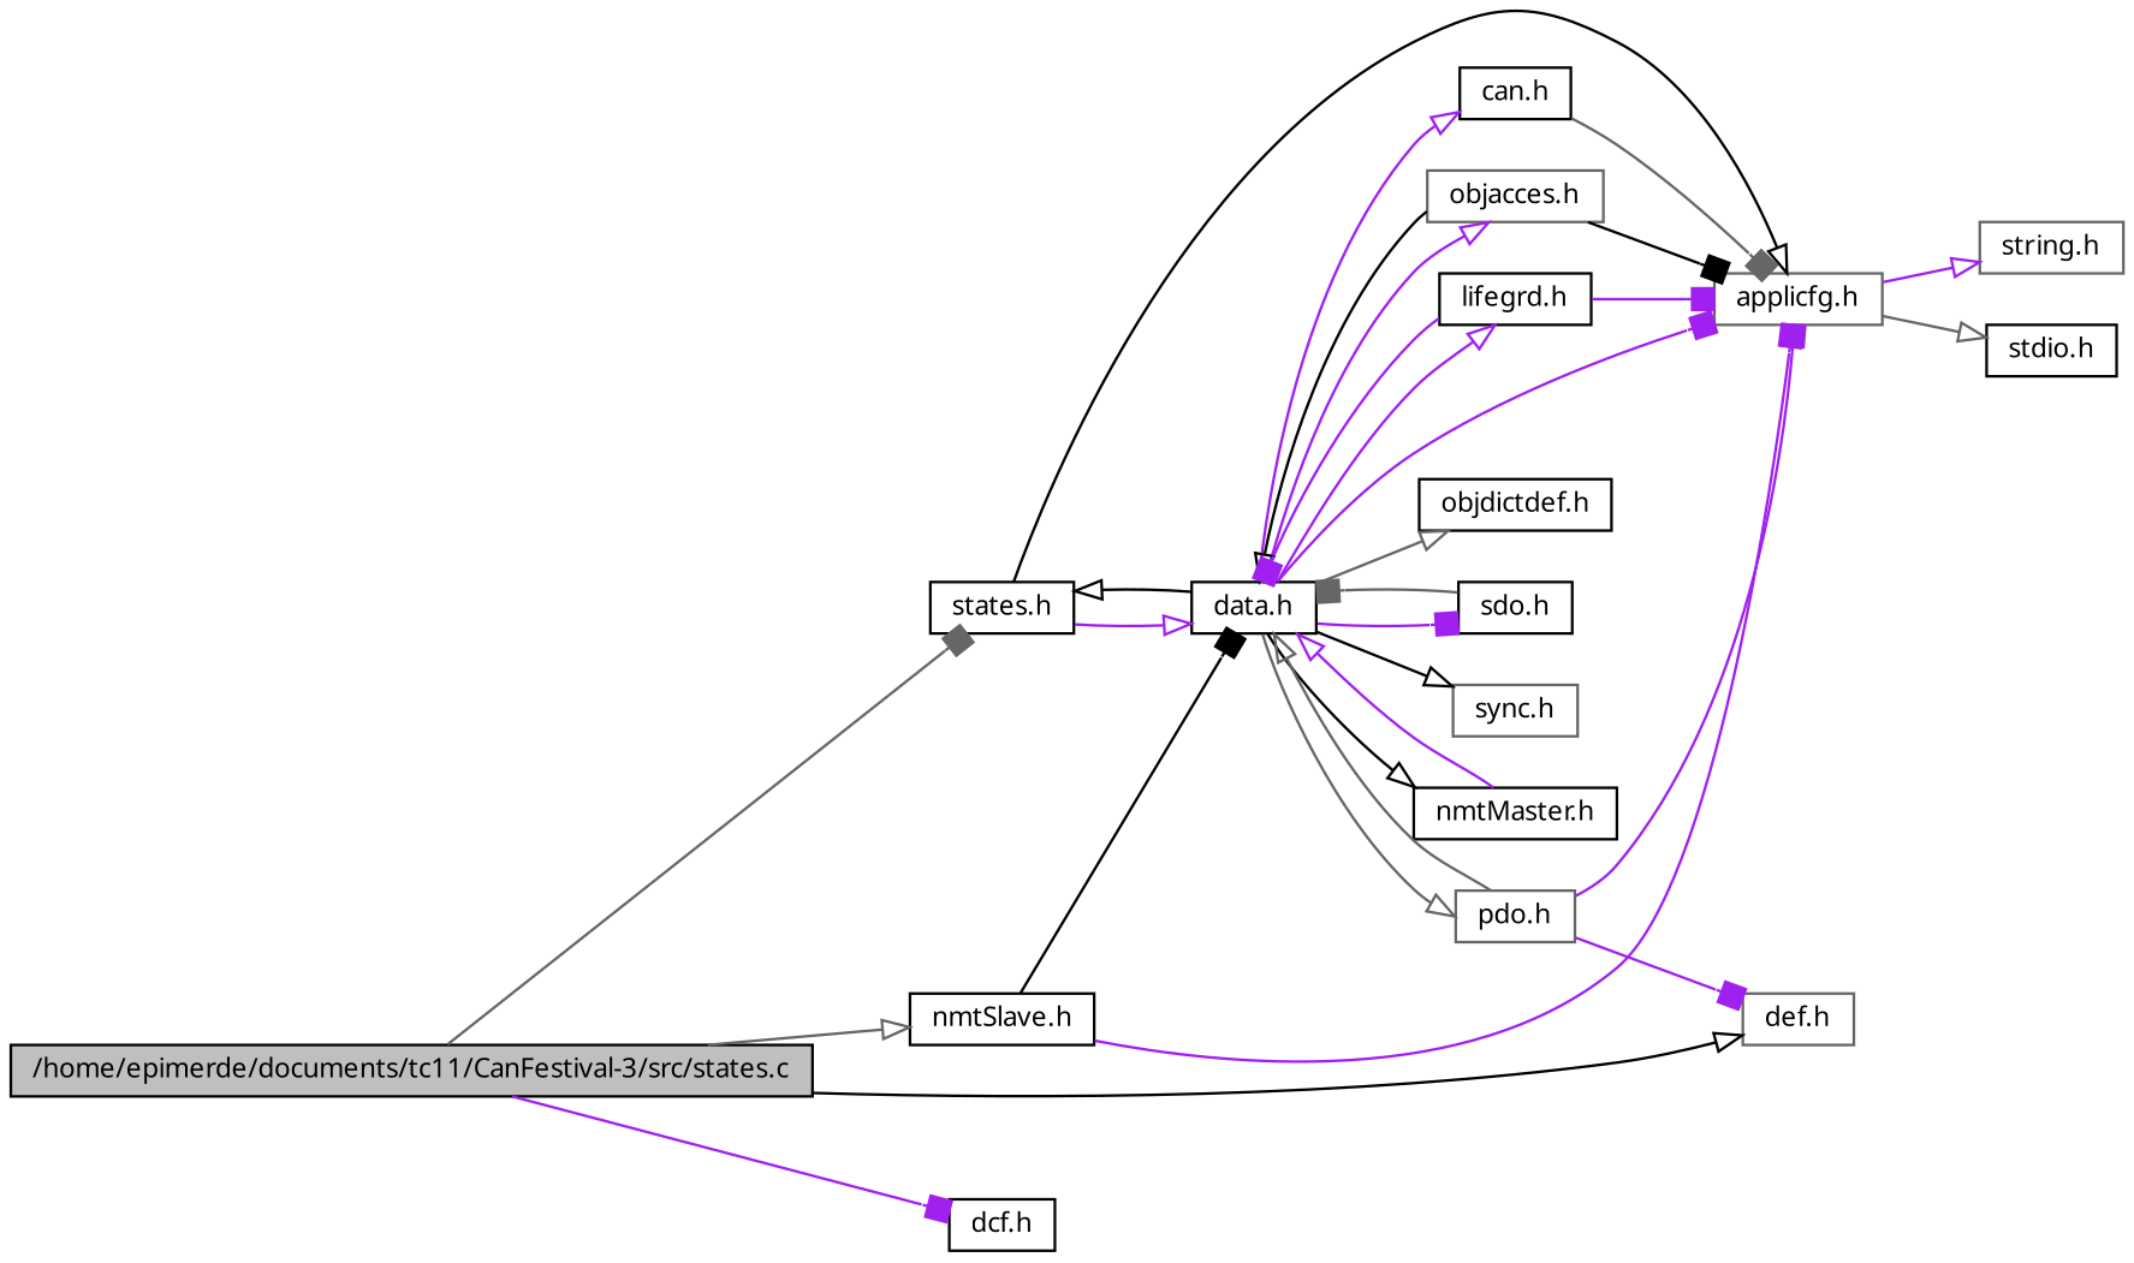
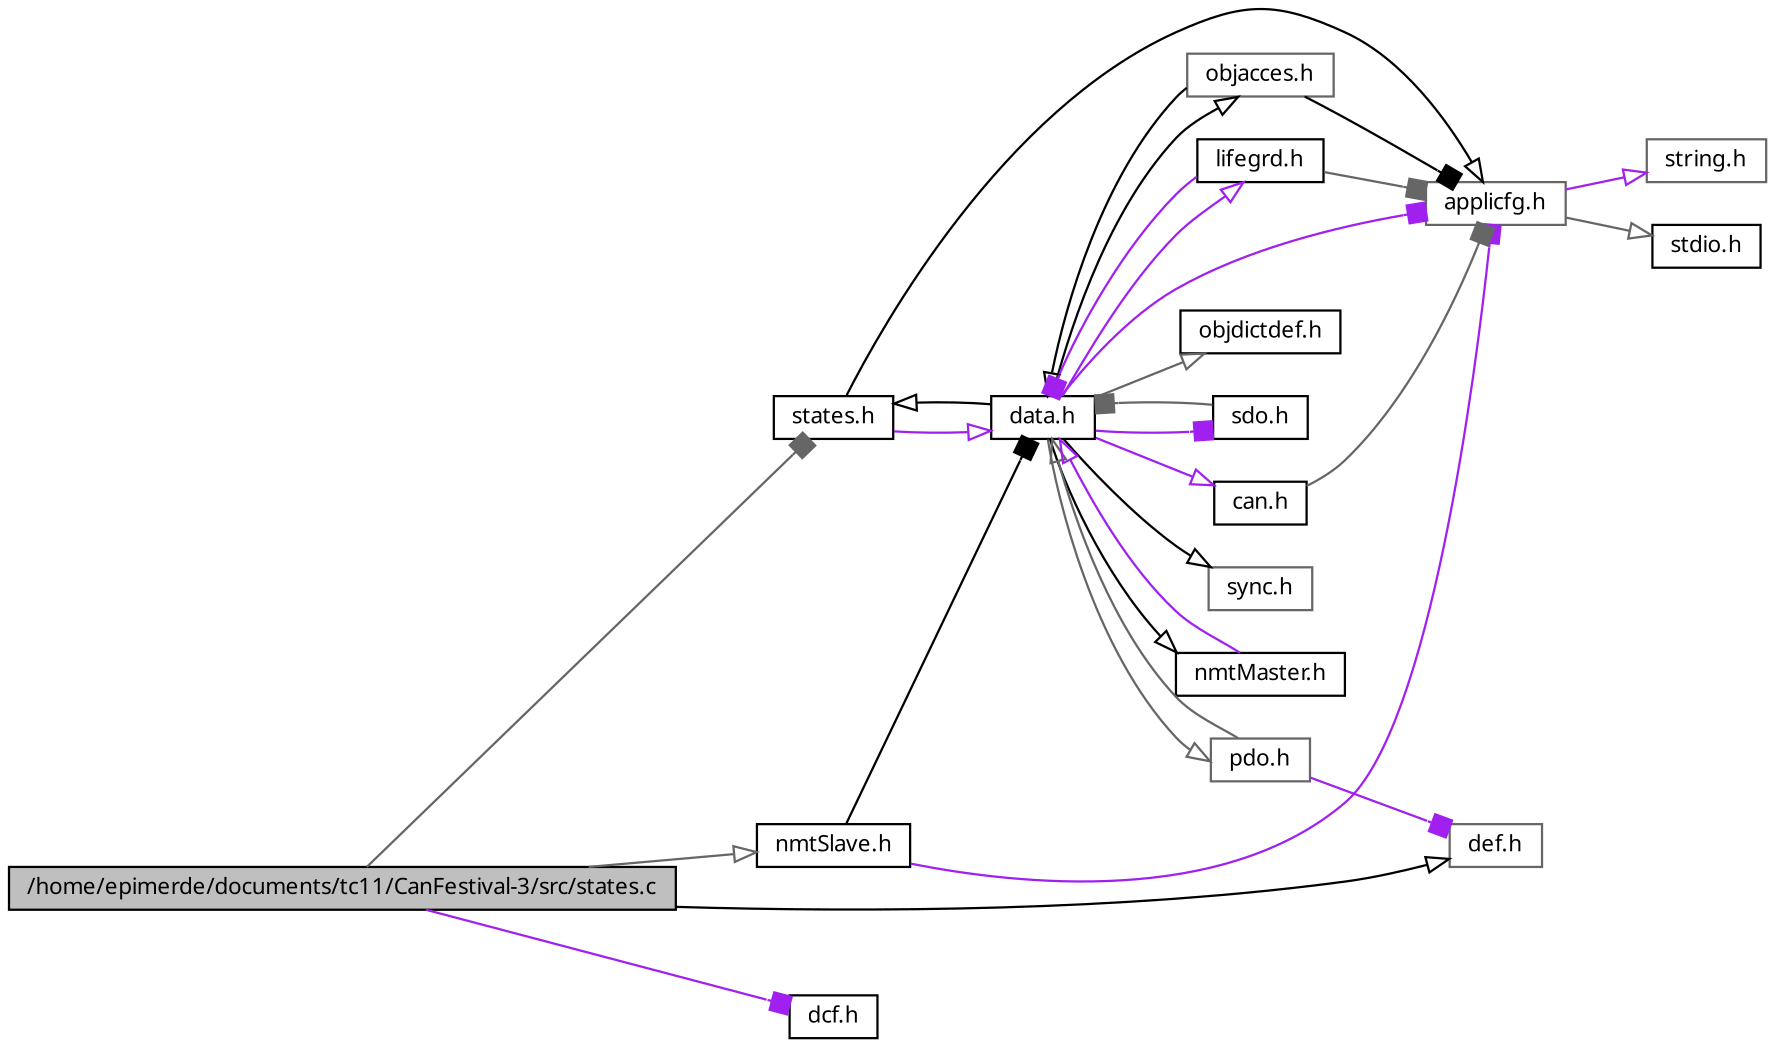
  digraph {
    rankdir=LR
    node [color=black fillcolor=white fontname="FreeSans.ttf" fontsize=10 shape=record style=filled]
    edge [arrowhead=onormal color=purple fontname="FreeSans.ttf" fontsize=10 labelfontname="FreeSans.ttf" labelfontsize=10 style=solid]
    n1 [fillcolor=grey75 fontcolor=black height=0.2 label="/home/epimerde/documents/tc11/CanFestival-3/src/states.c" width=0.4]
    n2 [height=0.2 label="states.h" width=0.4]
    n3 [color=gray40 height=0.2 label="def.h" width=0.4]
    n4 [height=0.2 label="dcf.h" width=0.4]
    n5 [height=0.2 label="nmtSlave.h" width=0.4]
    n6 [color=gray40 height=0.2 label="applicfg.h" width=0.4]
    n7 [height=0.2 label="data.h" width=0.4]
    n8 [color=gray40 height=0.2 label="string.h" width=0.4]
    n9 [height=0.2 label="stdio.h" width=0.4]
    n10 [height=0.2 label="can.h" width=0.4]
    n11 [height=0.2 label="objdictdef.h" width=0.4]
    n12 [color=gray40 height=0.2 label="objacces.h" width=0.4]
    n13 [height=0.2 label="sdo.h" width=0.4]
    n14 [color=gray40 height=0.2 label="pdo.h" width=0.4]
    n15 [height=0.2 label="lifegrd.h" width=0.4]
    n16 [color=gray40 height=0.2 label="sync.h" width=0.4]
    n17 [height=0.2 label="nmtMaster.h" width=0.4]
    n1 -> n2 [arrowhead=box color=gray40]
    n1 -> n3 [color=black]
    n1 -> n4 [arrowhead=box]
    n1 -> n5 [color=gray40]
    n2 -> n6 [color=black]
    n2 -> n7
    n5 -> n6 [arrowhead=box]
    n5 -> n7 [arrowhead=box color=black]
    n6 -> n8
    n6 -> n9 [color=gray40]
    n7 -> n2 [color=black]
    n7 -> n6 [arrowhead=box]
    n7 -> n10
    n7 -> n11 [color=gray40]
-   n7 -> n12
+   n7 -> n12 [color=black]
    n7 -> n13 [arrowhead=box]
    n7 -> n14 [color=gray40]
    n7 -> n15
    n7 -> n16 [color=black]
    n7 -> n17 [color=black]
    n10 -> n6 [arrowhead=box color=gray40]
    n12 -> n6 [arrowhead=box color=black]
    n12 -> n7 [color=black]
    n13 -> n7 [arrowhead=box color=gray40]
    n14 -> n3 [arrowhead=box]
-   n14 -> n6 [arrowhead=box]
    n14 -> n7 [color=gray40]
-   n15 -> n6 [arrowhead=box]
+   n15 -> n6 [arrowhead=box color=gray40]
    n15 -> n7 [arrowhead=box]
    n17 -> n7
  }
